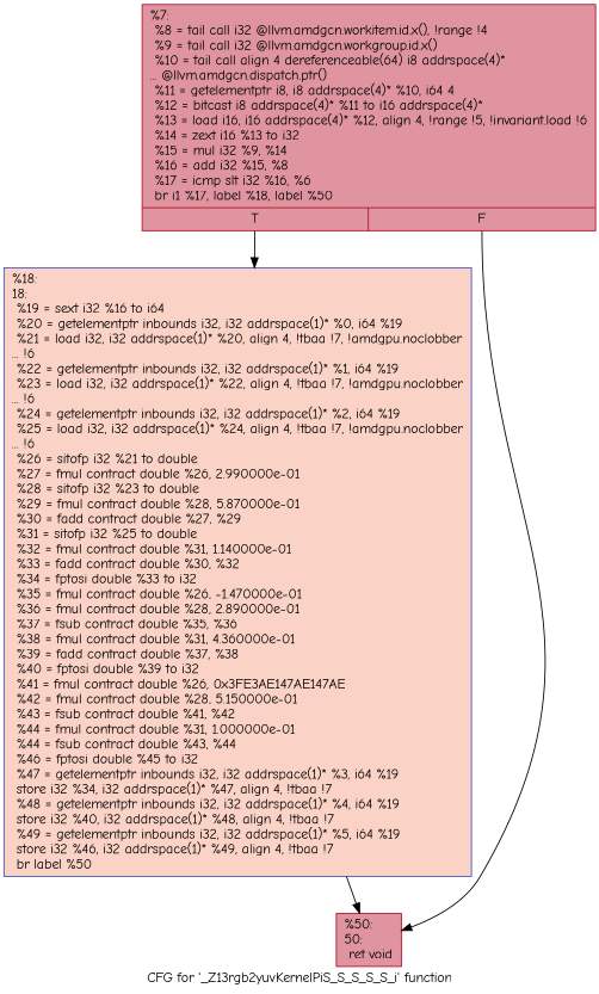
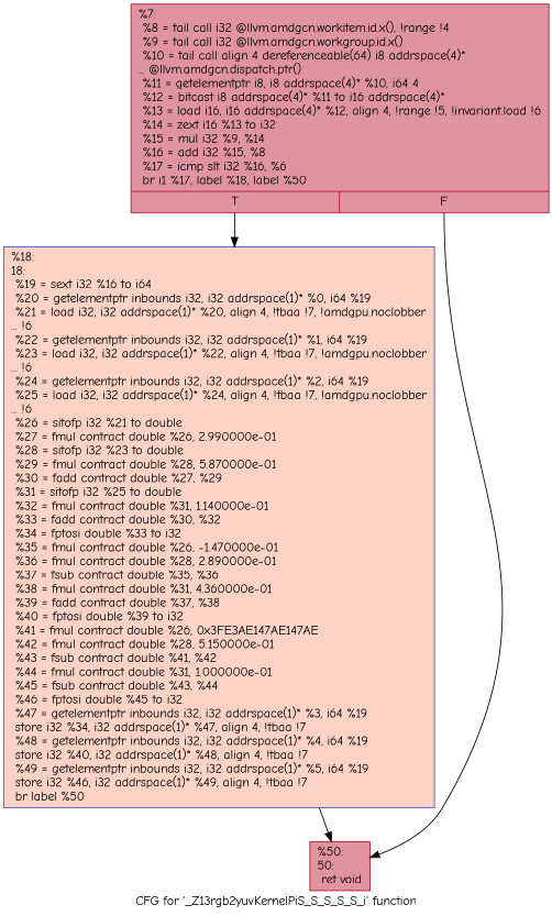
  digraph {
    label="CFG for '_Z13rgb2yuvKernelPiS_S_S_S_S_i' function"
    fontname="Comic Neue"
    node [color="#b70d28ff" fillcolor="#b70d2870" shape=record style=filled fontname="Comic Neue"]
    edge [fontname="Comic Neue"]
    n1 [label="{%7:\l  %8 = tail call i32 @llvm.amdgcn.workitem.id.x(), !range !4\l  %9 = tail call i32 @llvm.amdgcn.workgroup.id.x()\l  %10 = tail call align 4 dereferenceable(64) i8 addrspace(4)*\l... @llvm.amdgcn.dispatch.ptr()\l  %11 = getelementptr i8, i8 addrspace(4)* %10, i64 4\l  %12 = bitcast i8 addrspace(4)* %11 to i16 addrspace(4)*\l  %13 = load i16, i16 addrspace(4)* %12, align 4, !range !5, !invariant.load !6\l  %14 = zext i16 %13 to i32\l  %15 = mul i32 %9, %14\l  %16 = add i32 %15, %8\l  %17 = icmp slt i32 %16, %6\l  br i1 %17, label %18, label %50\l|{<s0>T|<s1>F}}"]
-   n2 [color="#3d50c3ff" fillcolor="#f59c7d70" label="{%18:\l18:                                               \l  %19 = sext i32 %16 to i64\l  %20 = getelementptr inbounds i32, i32 addrspace(1)* %0, i64 %19\l  %21 = load i32, i32 addrspace(1)* %20, align 4, !tbaa !7, !amdgpu.noclobber\l... !6\l  %22 = getelementptr inbounds i32, i32 addrspace(1)* %1, i64 %19\l  %23 = load i32, i32 addrspace(1)* %22, align 4, !tbaa !7, !amdgpu.noclobber\l... !6\l  %24 = getelementptr inbounds i32, i32 addrspace(1)* %2, i64 %19\l  %25 = load i32, i32 addrspace(1)* %24, align 4, !tbaa !7, !amdgpu.noclobber\l... !6\l  %26 = sitofp i32 %21 to double\l  %27 = fmul contract double %26, 2.990000e-01\l  %28 = sitofp i32 %23 to double\l  %29 = fmul contract double %28, 5.870000e-01\l  %30 = fadd contract double %27, %29\l  %31 = sitofp i32 %25 to double\l  %32 = fmul contract double %31, 1.140000e-01\l  %33 = fadd contract double %30, %32\l  %34 = fptosi double %33 to i32\l  %35 = fmul contract double %26, -1.470000e-01\l  %36 = fmul contract double %28, 2.890000e-01\l  %37 = fsub contract double %35, %36\l  %38 = fmul contract double %31, 4.360000e-01\l  %39 = fadd contract double %37, %38\l  %40 = fptosi double %39 to i32\l  %41 = fmul contract double %26, 0x3FE3AE147AE147AE\l  %42 = fmul contract double %28, 5.150000e-01\l  %43 = fsub contract double %41, %42\l  %44 = fmul contract double %31, 1.000000e-01\l  %44 = fsub contract double %43, %44\l  %46 = fptosi double %45 to i32\l  %47 = getelementptr inbounds i32, i32 addrspace(1)* %3, i64 %19\l  store i32 %34, i32 addrspace(1)* %47, align 4, !tbaa !7\l  %48 = getelementptr inbounds i32, i32 addrspace(1)* %4, i64 %19\l  store i32 %40, i32 addrspace(1)* %48, align 4, !tbaa !7\l  %49 = getelementptr inbounds i32, i32 addrspace(1)* %5, i64 %19\l  store i32 %46, i32 addrspace(1)* %49, align 4, !tbaa !7\l  br label %50\l}"]
+   n2 [color="#3d50c3ff" fillcolor="#f59c7d70" label="{%18:\l18:                                               \l  %19 = sext i32 %16 to i64\l  %20 = getelementptr inbounds i32, i32 addrspace(1)* %0, i64 %19\l  %21 = load i32, i32 addrspace(1)* %20, align 4, !tbaa !7, !amdgpu.noclobber\l... !6\l  %22 = getelementptr inbounds i32, i32 addrspace(1)* %1, i64 %19\l  %23 = load i32, i32 addrspace(1)* %22, align 4, !tbaa !7, !amdgpu.noclobber\l... !6\l  %24 = getelementptr inbounds i32, i32 addrspace(1)* %2, i64 %19\l  %25 = load i32, i32 addrspace(1)* %24, align 4, !tbaa !7, !amdgpu.noclobber\l... !6\l  %26 = sitofp i32 %21 to double\l  %27 = fmul contract double %26, 2.990000e-01\l  %28 = sitofp i32 %23 to double\l  %29 = fmul contract double %28, 5.870000e-01\l  %30 = fadd contract double %27, %29\l  %31 = sitofp i32 %25 to double\l  %32 = fmul contract double %31, 1.140000e-01\l  %33 = fadd contract double %30, %32\l  %34 = fptosi double %33 to i32\l  %35 = fmul contract double %26, -1.470000e-01\l  %36 = fmul contract double %28, 2.890000e-01\l  %37 = fsub contract double %35, %36\l  %38 = fmul contract double %31, 4.360000e-01\l  %39 = fadd contract double %37, %38\l  %40 = fptosi double %39 to i32\l  %41 = fmul contract double %26, 0x3FE3AE147AE147AE\l  %42 = fmul contract double %28, 5.150000e-01\l  %43 = fsub contract double %41, %42\l  %44 = fmul contract double %31, 1.000000e-01\l  %45 = fsub contract double %43, %44\l  %46 = fptosi double %45 to i32\l  %47 = getelementptr inbounds i32, i32 addrspace(1)* %3, i64 %19\l  store i32 %34, i32 addrspace(1)* %47, align 4, !tbaa !7\l  %48 = getelementptr inbounds i32, i32 addrspace(1)* %4, i64 %19\l  store i32 %40, i32 addrspace(1)* %48, align 4, !tbaa !7\l  %49 = getelementptr inbounds i32, i32 addrspace(1)* %5, i64 %19\l  store i32 %46, i32 addrspace(1)* %49, align 4, !tbaa !7\l  br label %50\l}"]
    n3 [label="{%50:\l50:                                               \l  ret void\l}"]
    n1 -> n2 [tailport=s0]
    n1 -> n3 [tailport=s1]
    n2 -> n3
  }
